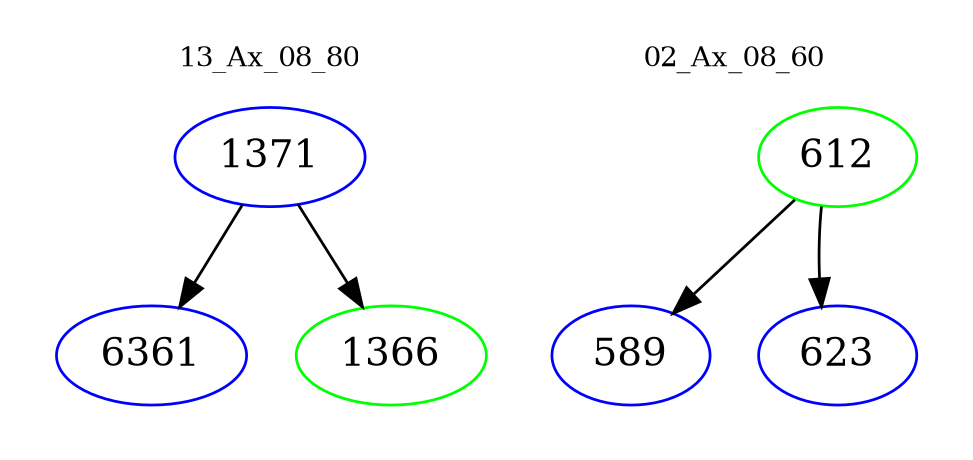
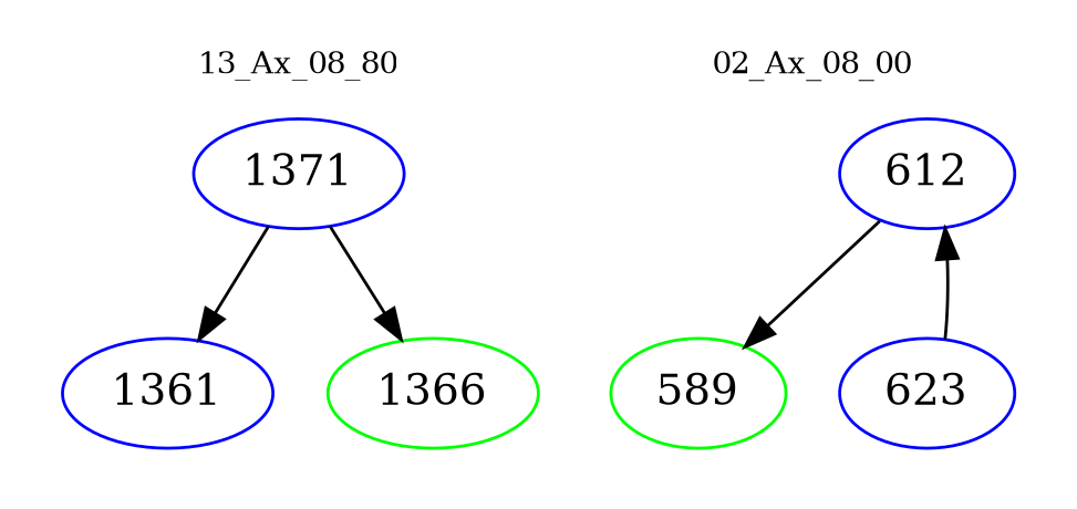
  digraph {
    node [color=blue]
    edge [color=black]
    n1 [label=1371]
-   n2 [label=6361]
+   n2 [label=1361]
    n3 [color=green label=1366]
-   n4 [color=green label=612]
-   n5 [label=589]
+   n4 [label=612]
+   n5 [color=green label=589]
    n6 [label=623]
    subgraph cluster_1 {
      color=white
      fontsize=10
      label="13_Ax_08_80"
      n1
      n2
      n3
    }
    subgraph cluster_2 {
      color=white
      fontsize=10
-     label="02_Ax_08_60"
+     label="02_Ax_08_00"
      n4
      n5
      n6
    }
    n1 -> n2
    n1 -> n3
    n4 -> n5
-   n4 -> n6
+   n6 -> n4
  }
